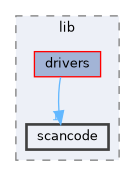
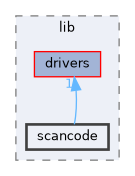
  digraph {
    compound=true
    node [fontname=Helvetica fontsize=10 shape=box]
    n1 [color=red fillcolor="#a2b4d6" height=0.2 label=drivers style=filled width=0.4]
    n2 [color=grey25 fillcolor="#edf0f7" height=0.2 label=scancode style="filled,bold" width=0.4]
    subgraph cluster_1 {
      bgcolor="#edf0f7"
      fontname=Helvetica
      fontsize=10
      label=lib
      pencolor=grey50
      style="filled,dashed"
      n1
      n2
    }
-   n1 -> n2 [color=steelblue1 fontcolor=steelblue1 fontname=Helvetica fontsize=10 headlabel=1 labeldistance=1.5 labelfontname=Helvetica labelfontsize=10]
+   n2 -> n1 [color=steelblue1 fontcolor=steelblue1 fontname=Helvetica fontsize=10 headlabel=1 labeldistance=1.5 labelfontname=Helvetica labelfontsize=10]
  }
